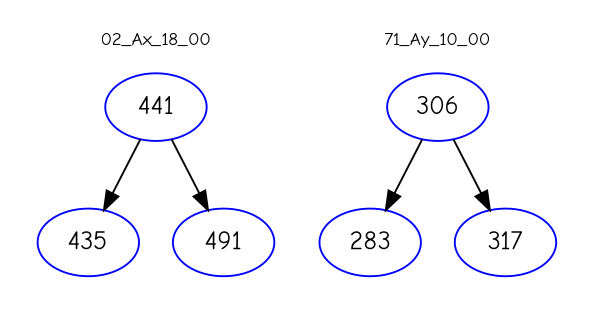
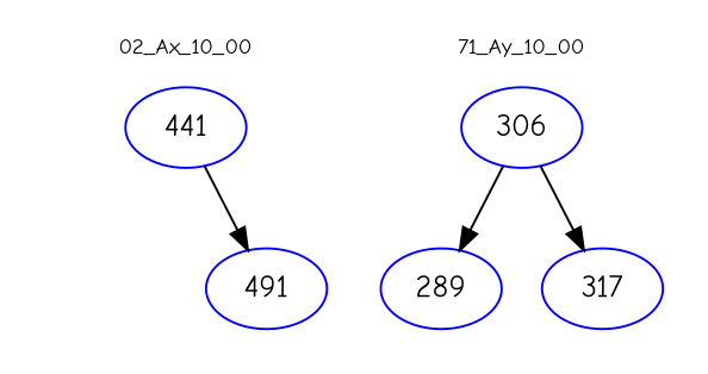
  digraph {
    fontname="Comic Neue"
    node [color=blue fontname="Comic Neue"]
    edge [color=black fontname="Comic Neue"]
    n1 [label=441]
-   n2 [label=435]
    n3 [label=491]
    n4 [label=306]
-   n5 [label=283]
+   n5 [label=289]
    n6 [label=317]
    subgraph cluster_1 {
      color=white
      fontsize=10
-     label="02_Ax_18_00"
+     label="02_Ax_10_00"
      n1
-     n2
      n3
    }
    subgraph cluster_2 {
      color=white
      fontsize=10
      label="71_Ay_10_00"
      n4
      n5
      n6
    }
-   n1 -> n2
    n1 -> n3
    n4 -> n5
    n4 -> n6
  }
